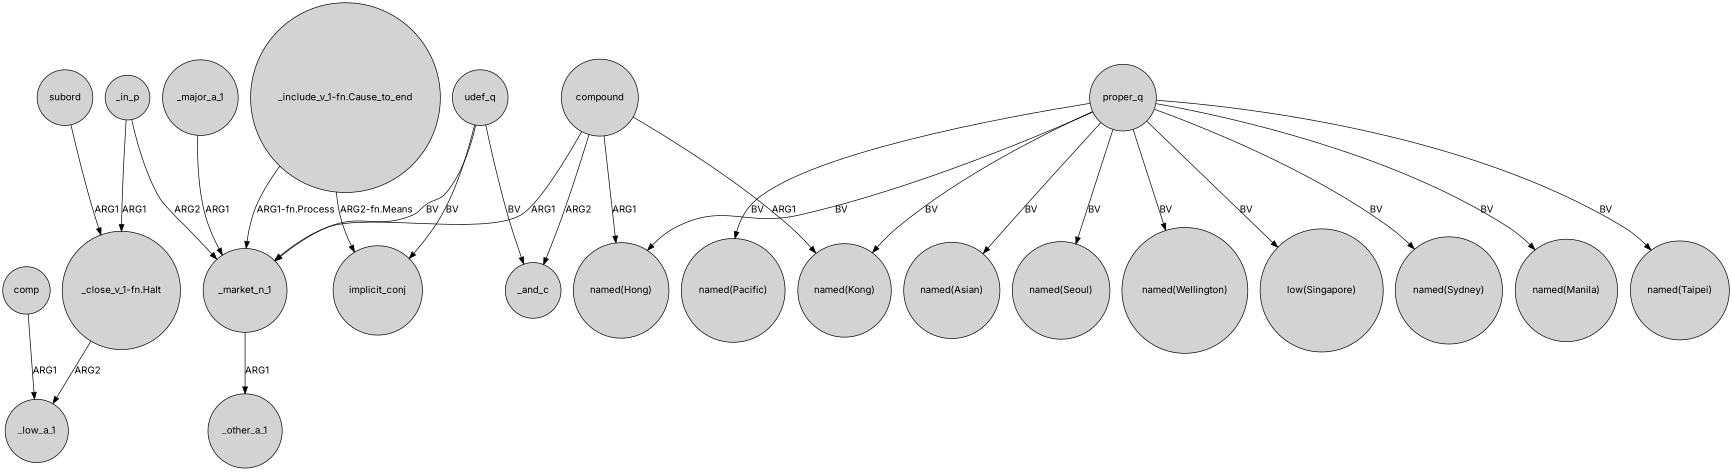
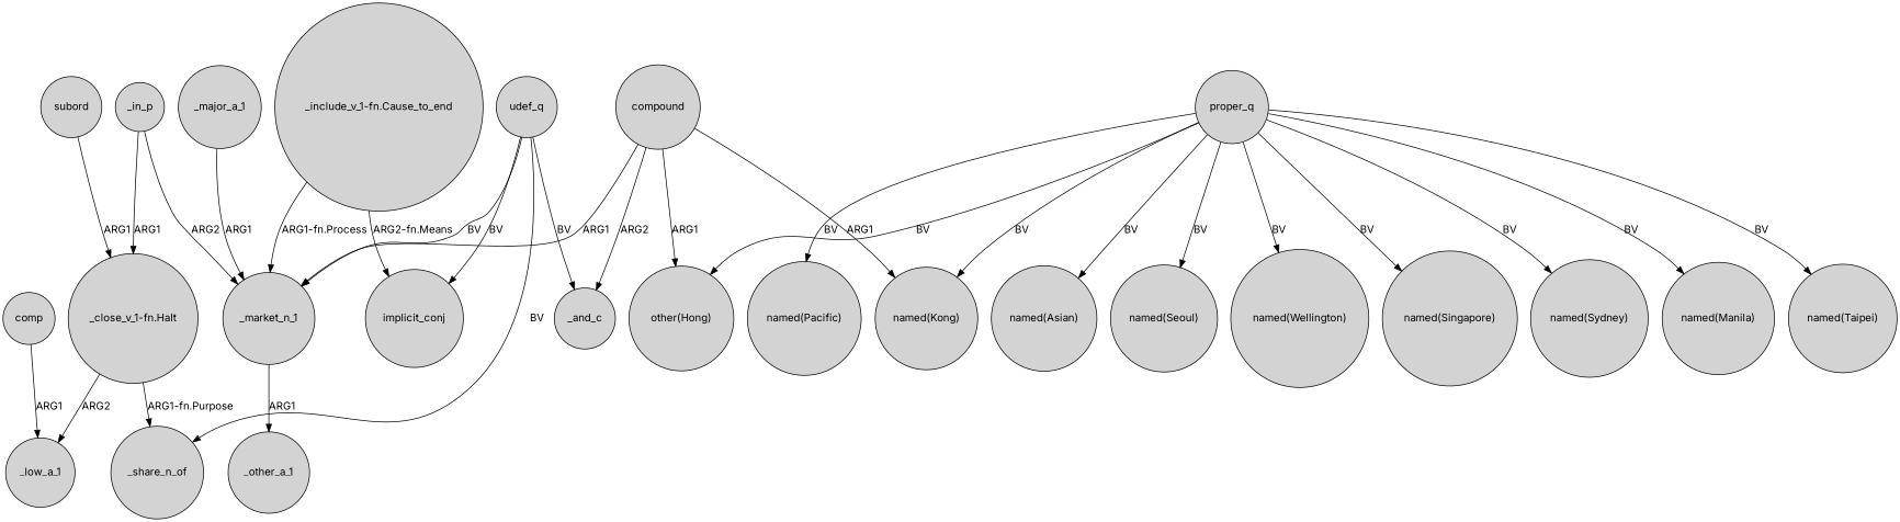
  digraph {
    fontname=Inter
    node [fontname=Inter shape=circle style=filled]
    edge [fontname=Inter]
    udef_q
    _market_n_1
    _and_c
+   _share_n_of
    implicit_conj
    _other_a_1
    comp
    _low_a_1
    _in_p
    "_close_v_1-fn.Halt"
    subord
    proper_q
    "named(Wellington)"
-   "named(Singapore)" [label="low(Singapore)"]
+   "named(Singapore)"
    "named(Sydney)"
    "named(Manila)"
    "named(Taipei)"
    "named(Kong)"
-   "named(Hong)"
+   "named(Hong)" [label="other(Hong)"]
    "named(Pacific)"
    "named(Asian)"
    "named(Seoul)"
    compound
    _major_a_1
    "_include_v_1-fn.Cause_to_end"
    udef_q -> _market_n_1 [label=BV]
    udef_q -> _and_c [label=BV]
+   udef_q -> _share_n_of [label=BV]
    udef_q -> implicit_conj [label=BV]
    _market_n_1 -> _other_a_1 [label=ARG1]
    comp -> _low_a_1 [label=ARG1]
    _in_p -> _market_n_1 [label=ARG2]
    _in_p -> "_close_v_1-fn.Halt" [label=ARG1]
+   "_close_v_1-fn.Halt" -> _share_n_of [label="ARG1-fn.Purpose"]
    "_close_v_1-fn.Halt" -> _low_a_1 [label=ARG2]
    subord -> "_close_v_1-fn.Halt" [label=ARG1]
    proper_q -> "named(Wellington)" [label=BV]
    proper_q -> "named(Singapore)" [label=BV]
    proper_q -> "named(Sydney)" [label=BV]
    proper_q -> "named(Manila)" [label=BV]
    proper_q -> "named(Taipei)" [label=BV]
    proper_q -> "named(Kong)" [label=BV]
    proper_q -> "named(Hong)" [label=BV]
    proper_q -> "named(Pacific)" [label=BV]
    proper_q -> "named(Asian)" [label=BV]
    proper_q -> "named(Seoul)" [label=BV]
    compound -> _market_n_1 [label=ARG1]
    compound -> _and_c [label=ARG2]
    compound -> "named(Kong)" [label=ARG1]
    compound -> "named(Hong)" [label=ARG1]
    _major_a_1 -> _market_n_1 [label=ARG1]
    "_include_v_1-fn.Cause_to_end" -> _market_n_1 [label="ARG1-fn.Process"]
    "_include_v_1-fn.Cause_to_end" -> implicit_conj [label="ARG2-fn.Means"]
  }
